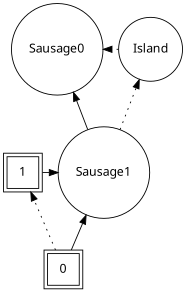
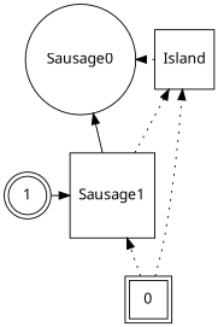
  digraph {
    rankdir=BT
    node [fontname="Arial Unicode Multicast" shape=square]
    edge [style=dotted]
-   n1 [label=1 peripheries=2]
-   Sausage1 [shape=circle]
+   n1 [label=1 peripheries=2 shape=circle]
+   Sausage1
    Sausage0 [shape=circle]
-   Island [shape=circle]
+   Island
    n5 [label=0 peripheries=2]
    subgraph sub_1 {
      rank=same
      n1
      Sausage1
    }
    n1 -> Sausage1 [constraint=false style=""]
    Sausage1 -> Sausage0 [style=solid]
    Sausage1 -> Island
    Island -> Sausage0 [constraint=false]
-   n5 -> n1
-   n5 -> Sausage1 [style=solid]
+   n5 -> Island
+   n5 -> Sausage1
  }
